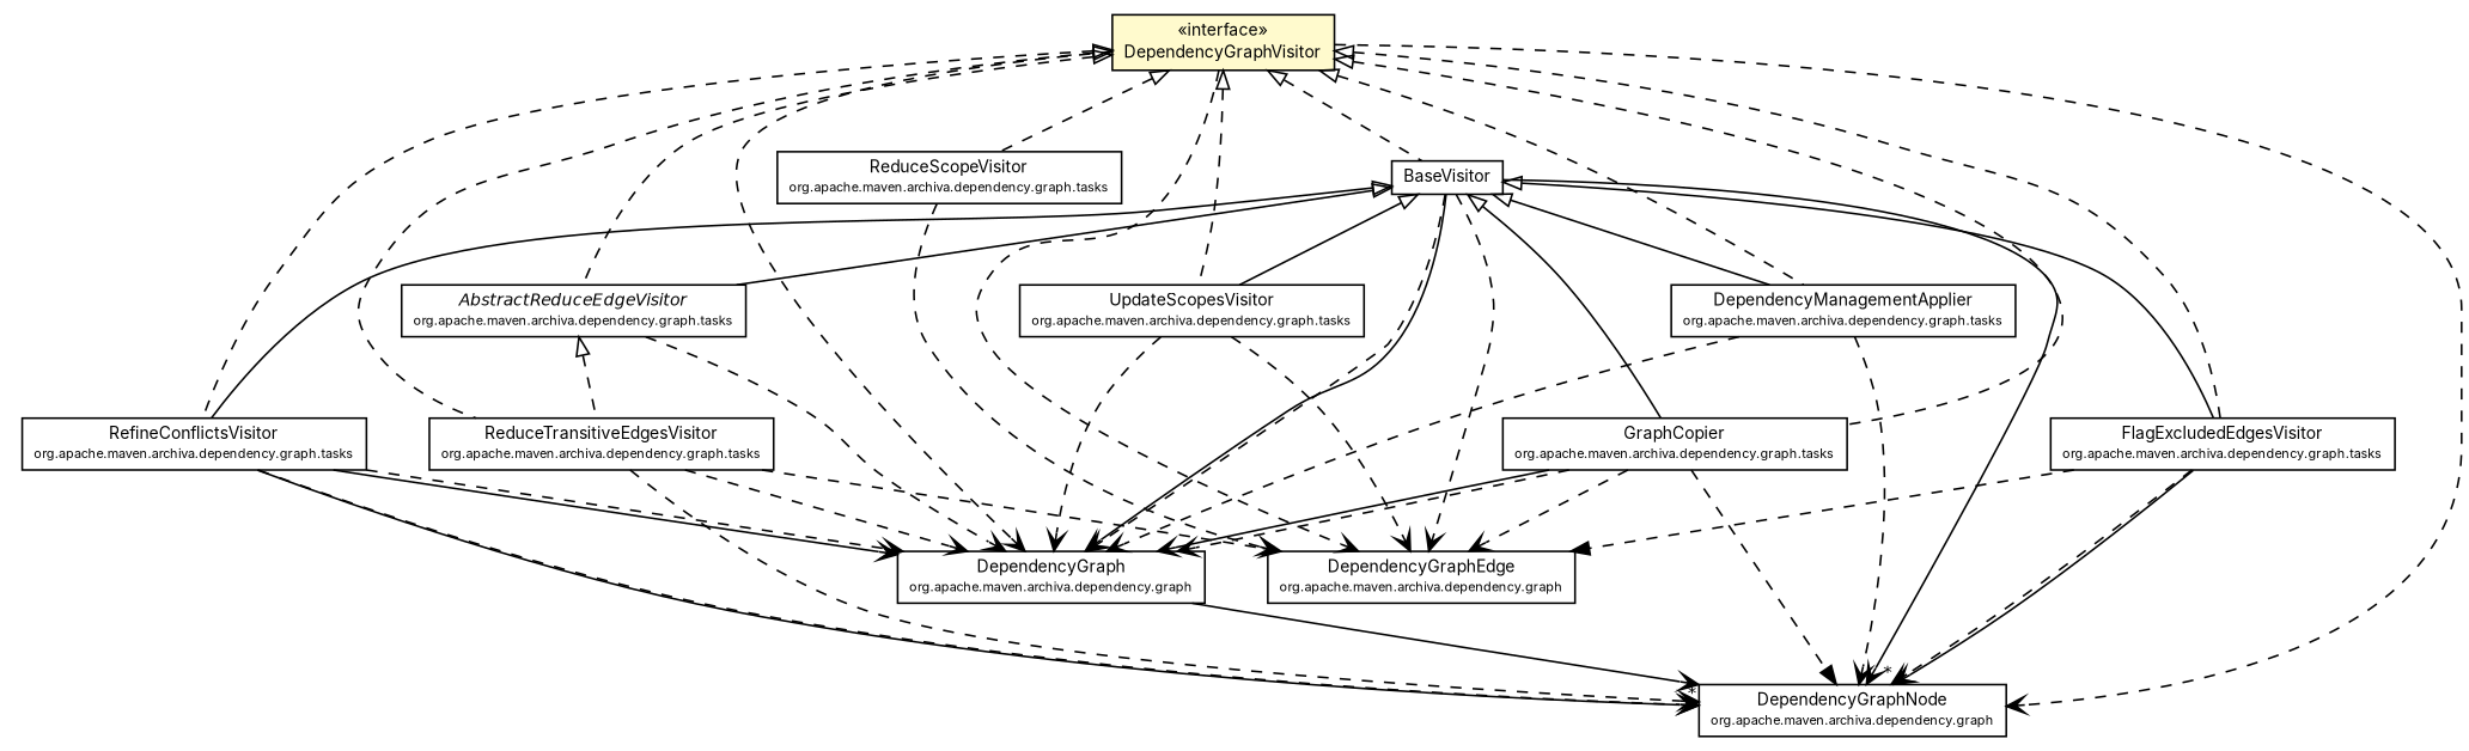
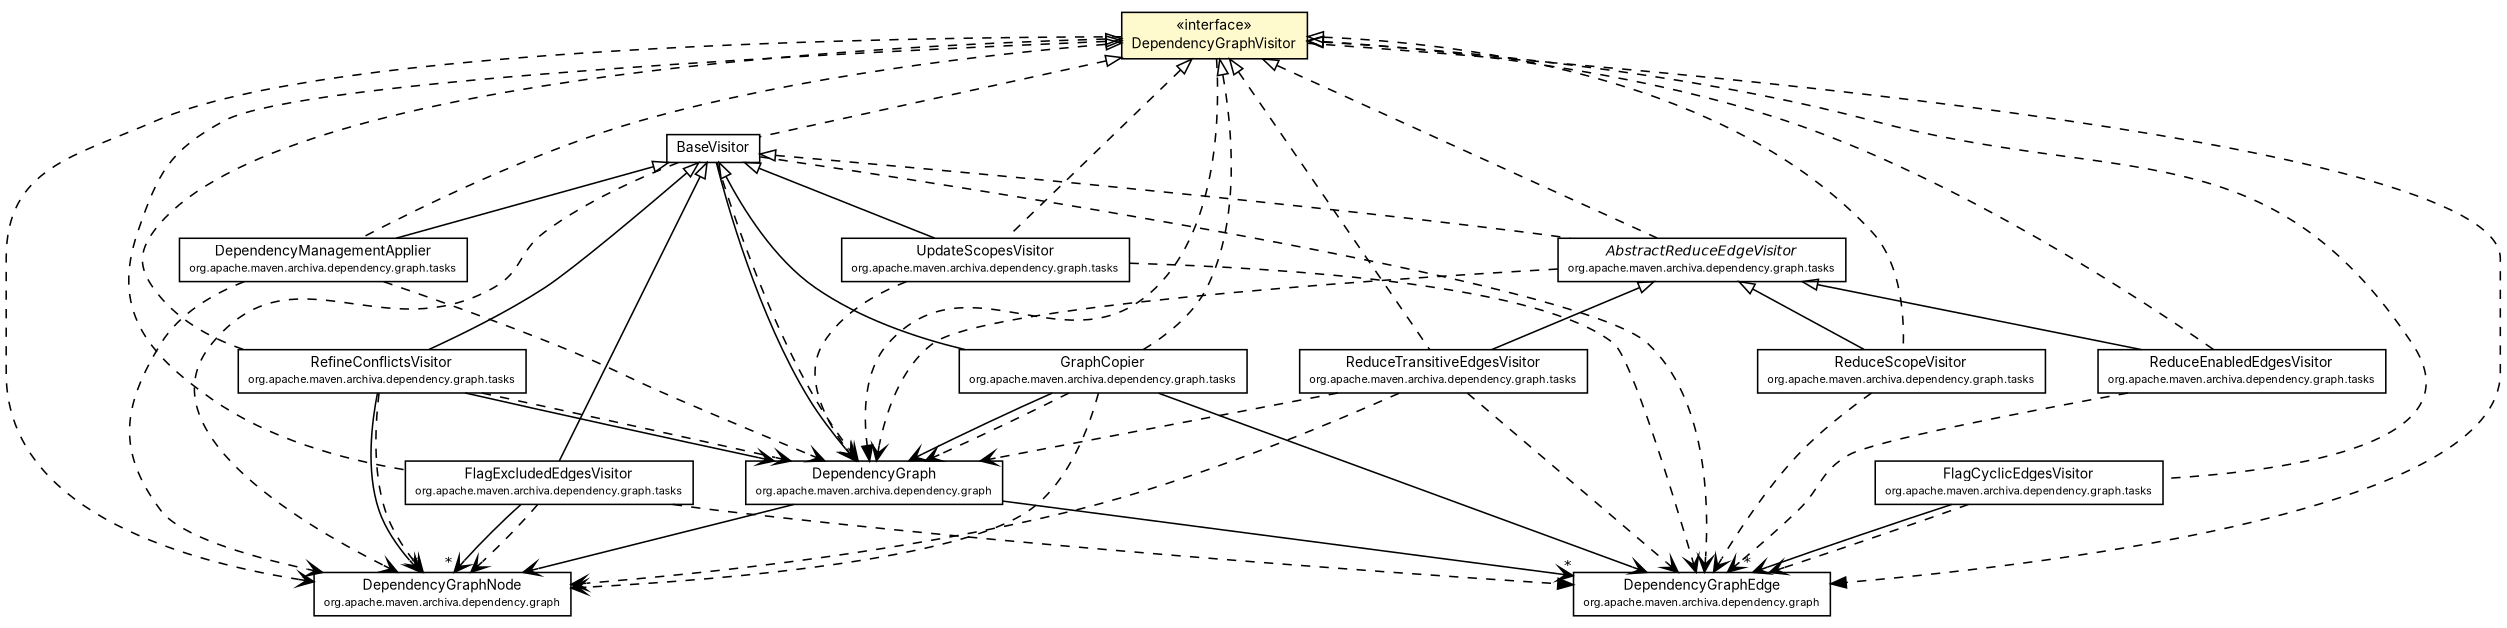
  digraph {
    fontname=Inter
    node [fontcolor=black fontname=Inter fontsize=9.0 shape=plaintext]
    edge [arrowhead=open color=black fontcolor=black fontname=Inter fontsize=10.0 headport=p labelfontname=Helvetica labelfontsize=10 tailport=p style=dashed]
    n1 [label=<<table border="0" cellborder="1" cellspacing="0" cellpadding="2" port="p" href="../DependencyGraphNode.html"> 		<tr><td><table border="0" cellspacing="0" cellpadding="1"> 			<tr><td> DependencyGraphNode </td></tr> 			<tr><td><font point-size="7.0"> org.apache.maven.archiva.dependency.graph </font></td></tr> 		</table></td></tr> 		</table>>]
    n2 [label=<<table border="0" cellborder="1" cellspacing="0" cellpadding="2" port="p" href="../DependencyGraphEdge.html"> 		<tr><td><table border="0" cellspacing="0" cellpadding="1"> 			<tr><td> DependencyGraphEdge </td></tr> 			<tr><td><font point-size="7.0"> org.apache.maven.archiva.dependency.graph </font></td></tr> 		</table></td></tr> 		</table>>]
    n3 [label=<<table border="0" cellborder="1" cellspacing="0" cellpadding="2" port="p" href="../DependencyGraph.html"> 		<tr><td><table border="0" cellspacing="0" cellpadding="1"> 			<tr><td> DependencyGraph </td></tr> 			<tr><td><font point-size="7.0"> org.apache.maven.archiva.dependency.graph </font></td></tr> 		</table></td></tr> 		</table>>]
    n4 [label=<<table border="0" cellborder="1" cellspacing="0" cellpadding="2" port="p" href="../tasks/UpdateScopesVisitor.html"> 		<tr><td><table border="0" cellspacing="0" cellpadding="1"> 			<tr><td> UpdateScopesVisitor </td></tr> 			<tr><td><font point-size="7.0"> org.apache.maven.archiva.dependency.graph.tasks </font></td></tr> 		</table></td></tr> 		</table>>]
    n5 [label=<<table border="0" cellborder="1" cellspacing="0" cellpadding="2" port="p" href="../tasks/RefineConflictsVisitor.html"> 		<tr><td><table border="0" cellspacing="0" cellpadding="1"> 			<tr><td> RefineConflictsVisitor </td></tr> 			<tr><td><font point-size="7.0"> org.apache.maven.archiva.dependency.graph.tasks </font></td></tr> 		</table></td></tr> 		</table>>]
    n6 [label=<<table border="0" cellborder="1" cellspacing="0" cellpadding="2" port="p" href="../tasks/ReduceTransitiveEdgesVisitor.html"> 		<tr><td><table border="0" cellspacing="0" cellpadding="1"> 			<tr><td> ReduceTransitiveEdgesVisitor </td></tr> 			<tr><td><font point-size="7.0"> org.apache.maven.archiva.dependency.graph.tasks </font></td></tr> 		</table></td></tr> 		</table>>]
    n7 [label=<<table border="0" cellborder="1" cellspacing="0" cellpadding="2" port="p" href="../tasks/ReduceScopeVisitor.html"> 		<tr><td><table border="0" cellspacing="0" cellpadding="1"> 			<tr><td> ReduceScopeVisitor </td></tr> 			<tr><td><font point-size="7.0"> org.apache.maven.archiva.dependency.graph.tasks </font></td></tr> 		</table></td></tr> 		</table>>]
+   n8 [label=<<table border="0" cellborder="1" cellspacing="0" cellpadding="2" port="p" href="../tasks/ReduceEnabledEdgesVisitor.html"> 		<tr><td><table border="0" cellspacing="0" cellpadding="1"> 			<tr><td> ReduceEnabledEdgesVisitor </td></tr> 			<tr><td><font point-size="7.0"> org.apache.maven.archiva.dependency.graph.tasks </font></td></tr> 		</table></td></tr> 		</table>>]
    n9 [label=<<table border="0" cellborder="1" cellspacing="0" cellpadding="2" port="p" href="../tasks/GraphCopier.html"> 		<tr><td><table border="0" cellspacing="0" cellpadding="1"> 			<tr><td> GraphCopier </td></tr> 			<tr><td><font point-size="7.0"> org.apache.maven.archiva.dependency.graph.tasks </font></td></tr> 		</table></td></tr> 		</table>>]
    n10 [label=<<table border="0" cellborder="1" cellspacing="0" cellpadding="2" port="p" href="../tasks/FlagExcludedEdgesVisitor.html"> 		<tr><td><table border="0" cellspacing="0" cellpadding="1"> 			<tr><td> FlagExcludedEdgesVisitor </td></tr> 			<tr><td><font point-size="7.0"> org.apache.maven.archiva.dependency.graph.tasks </font></td></tr> 		</table></td></tr> 		</table>>]
+   n11 [label=<<table border="0" cellborder="1" cellspacing="0" cellpadding="2" port="p" href="../tasks/FlagCyclicEdgesVisitor.html"> 		<tr><td><table border="0" cellspacing="0" cellpadding="1"> 			<tr><td> FlagCyclicEdgesVisitor </td></tr> 			<tr><td><font point-size="7.0"> org.apache.maven.archiva.dependency.graph.tasks </font></td></tr> 		</table></td></tr> 		</table>>]
    n12 [label=<<table border="0" cellborder="1" cellspacing="0" cellpadding="2" port="p" href="../tasks/DependencyManagementApplier.html"> 		<tr><td><table border="0" cellspacing="0" cellpadding="1"> 			<tr><td> DependencyManagementApplier </td></tr> 			<tr><td><font point-size="7.0"> org.apache.maven.archiva.dependency.graph.tasks </font></td></tr> 		</table></td></tr> 		</table>>]
    n13 [label=<<table border="0" cellborder="1" cellspacing="0" cellpadding="2" port="p" href="../tasks/AbstractReduceEdgeVisitor.html"> 		<tr><td><table border="0" cellspacing="0" cellpadding="1"> 			<tr><td><font face="Helvetica-Oblique"> AbstractReduceEdgeVisitor </font></td></tr> 			<tr><td><font point-size="7.0"> org.apache.maven.archiva.dependency.graph.tasks </font></td></tr> 		</table></td></tr> 		</table>>]
    n14 [label=<<table border="0" cellborder="1" cellspacing="0" cellpadding="2" port="p" bgcolor="lemonChiffon" href="./DependencyGraphVisitor.html"> 		<tr><td><table border="0" cellspacing="0" cellpadding="1"> 			<tr><td> &laquo;interface&raquo; </td></tr> 			<tr><td> DependencyGraphVisitor </td></tr> 		</table></td></tr> 		</table>>]
    n15 [label=<<table border="0" cellborder="1" cellspacing="0" cellpadding="2" port="p" href="./BaseVisitor.html"> 		<tr><td><table border="0" cellspacing="0" cellpadding="1"> 			<tr><td> BaseVisitor </td></tr> 		</table></td></tr> 		</table>>]
    n3 -> n1 [style=""]
+   n3 -> n2 [headlabel="*" style=""]
    n4 -> n2
    n4 -> n3
    n5 -> n1 [headlabel="*" style=""]
    n5 -> n1
    n5 -> n3 [style=""]
    n5 -> n3
    n6 -> n1
    n6 -> n2
    n6 -> n3
    n7 -> n2
-   n9 -> n1 [arrowhead=normal]
-   n9 -> n2
+   n8 -> n2
+   n9 -> n1
+   n9 -> n2 [style=solid]
    n9 -> n3 [style=""]
    n9 -> n3
    n10 -> n1 [headlabel="*" style=""]
    n10 -> n1
    n10 -> n2 [arrowhead=normal]
+   n11 -> n2 [headlabel="*" style=""]
+   n11 -> n2
    n12 -> n1
    n12 -> n3
    n13 -> n3
-   n13 -> n6 [arrowtail=empty dir=back fontsize=10 arrowhead="" color="" fontcolor=""]
+   n13 -> n6 [arrowtail=empty dir=back fontsize=10 arrowhead="" color="" fontcolor="" style=""]
+   n13 -> n7 [arrowtail=empty dir=back fontsize=10 arrowhead="" color="" fontcolor="" style=""]
+   n13 -> n8 [arrowtail=empty dir=back fontsize=10 arrowhead="" color="" fontcolor="" style=""]
    n14 -> n1
-   n14 -> n2
-   n14 -> n3
+   n14 -> n2 [arrowhead=normal]
+   n14 -> n3 [arrowhead=normal]
    n14 -> n4 [arrowtail=empty dir=back fontsize=10 arrowhead="" color="" fontcolor=""]
    n14 -> n5 [arrowtail=empty dir=back fontsize=10 arrowhead="" color="" fontcolor=""]
    n14 -> n6 [arrowtail=empty dir=back fontsize=10 arrowhead="" color="" fontcolor=""]
    n14 -> n7 [arrowtail=empty dir=back fontsize=10 arrowhead="" color="" fontcolor=""]
+   n14 -> n8 [arrowtail=empty dir=back fontsize=10 arrowhead="" color="" fontcolor=""]
    n14 -> n9 [arrowtail=empty dir=back fontsize=10 arrowhead="" color="" fontcolor=""]
    n14 -> n10 [arrowtail=empty dir=back fontsize=10 arrowhead="" color="" fontcolor=""]
+   n14 -> n11 [arrowtail=empty dir=back fontsize=10 arrowhead="" color="" fontcolor=""]
    n14 -> n12 [arrowtail=empty dir=back fontsize=10 arrowhead="" color="" fontcolor=""]
    n14 -> n13 [arrowtail=empty dir=back fontsize=10 arrowhead="" color="" fontcolor=""]
    n14 -> n15 [arrowtail=empty dir=back fontsize=10 arrowhead="" color="" fontcolor=""]
-   n15 -> n1 [style=solid]
+   n15 -> n1
    n15 -> n2
    n15 -> n3 [style=""]
    n15 -> n3
    n15 -> n4 [arrowtail=empty dir=back fontsize=10 arrowhead="" color="" fontcolor="" style=""]
    n15 -> n5 [arrowtail=empty dir=back fontsize=10 arrowhead="" color="" fontcolor="" style=""]
    n15 -> n9 [arrowtail=empty dir=back fontsize=10 arrowhead="" color="" fontcolor="" style=""]
    n15 -> n10 [arrowtail=empty dir=back fontsize=10 arrowhead="" color="" fontcolor="" style=""]
    n15 -> n12 [arrowtail=empty dir=back fontsize=10 arrowhead="" color="" fontcolor="" style=""]
-   n15 -> n13 [arrowtail=empty dir=back fontsize=10 arrowhead="" color="" fontcolor="" style=""]
+   n15 -> n13 [arrowtail=empty dir=back fontsize=10 arrowhead="" color="" fontcolor=""]
  }
